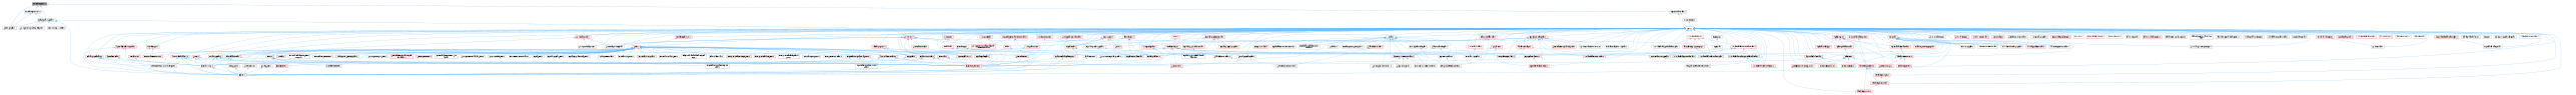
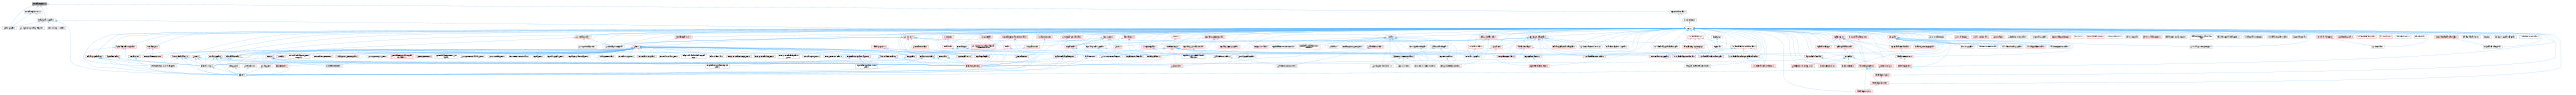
  digraph {
    node [color=red fillcolor="#FFF0F0" fontname=Helvetica fontsize=10 shape=box style=filled]
    edge [color=steelblue1 dir=back fontname=Helvetica fontsize=10 labelfontname=Helvetica labelfontsize=10 style=solid]
    n1 [color=gray40 fillcolor=grey60 fontcolor=black height=0.2 label="SourceLocation.h" width=0.4]
    n2 [color=grey40 fillcolor=white height=0.2 label="AssetManager.h" width=0.4]
    n3 [color=grey40 fillcolor=white height=0.2 label="SourceLocationUtils.h" width=0.4]
    n4 [color=grey40 fillcolor=white height=0.2 label="StreamableManager.h" width=0.4]
    n5 [color=grey40 fillcolor=white height=0.2 label="StatsSystemTypes.h" width=0.4]
    n6 [color=grey40 fillcolor=white height=0.2 label="AsyncActionHandleSaveGame.h" width=0.4]
    n7 [color=grey40 fillcolor=white height=0.2 label="CommonLazyWidget.h" width=0.4]
    n8 [color=grey40 fillcolor=white height=0.2 label="Engine.h" width=0.4]
    n9 [color=grey40 fillcolor=white height=0.2 label="GameplayCueManager.h" width=0.4]
    n10 [color=grey40 fillcolor=white height=0.2 label="DynamicStats.h" width=0.4]
    n11 [color=grey40 fillcolor=white height=0.2 label="Stats.h" width=0.4]
-   n12 [color=grey40 fillcolor=white height=0.2 label="AnimNotify_GameplayCue.h" width=0.4]
+   n12 [color=grey40 fillcolor=white height=0.2 label="AnimNotify_EngineStats.h" width=0.4]
    n13 [color=grey40 fillcolor=white height=0.2 label="GameplayAbilitiesDeveloper\lSettings.h" width=0.4]
    n14 [color=grey40 fillcolor=white height=0.2 label="AIPerceptionSystem.h" width=0.4]
    n15 [color=grey40 fillcolor=white height=0.2 label="AITypes.h" width=0.4]
    n16 [color=grey40 fillcolor=white height=0.2 label="AbilitySystemStats.h" width=0.4]
    n17 [height=0.2 label="Actor.h" width=0.4]
    n18 [height=0.2 label="GameStateBase.h" width=0.4]
    n19 [color=grey40 fillcolor=white height=0.2 label="HeterogeneousVolumeInterface.h" width=0.4]
    n20 [height=0.2 label="LandscapeProxy.h" width=0.4]
    n21 [color=grey40 fillcolor=white height=0.2 label="LevelBounds.h" width=0.4]
    n22 [height=0.2 label="PrimitiveComponent.h" width=0.4]
    n23 [color=grey40 fillcolor=white height=0.2 label="AnimNextAnimGraphStats.h" width=0.4]
    n24 [height=0.2 label="AnimNextStats.h" width=0.4]
    n25 [height=0.2 label="AnimPhysicsSolver.h" width=0.4]
    n26 [height=0.2 label="AnimStateMachineTypes.h" width=0.4]
    n27 [height=0.2 label="AnimStats.h" width=0.4]
    n28 [height=0.2 label="BonePose.h" width=0.4]
    n29 [color=grey40 fillcolor=white height=0.2 label="AnimationStreaming.h" width=0.4]
    n30 [height=0.2 label="AssetEditorViewportLayout.h" width=0.4]
    n31 [height=0.2 label="AssetThumbnail.h" width=0.4]
    n32 [height=0.2 label="Async.h" width=0.4]
    n33 [height=0.2 label="AsyncFileHandle.h" width=0.4]
    n34 [color=grey40 fillcolor=white height=0.2 label="AudioStreamingCache.h" width=0.4]
    n35 [height=0.2 label="TextureResource.h" width=0.4]
    n36 [color=grey40 fillcolor=white height=0.2 label="AsyncPackageLoader.h" width=0.4]
    n37 [height=0.2 label="AsyncWork.h" width=0.4]
    n38 [height=0.2 label="AudioDecompress.h" width=0.4]
    n39 [height=0.2 label="Core.h" width=0.4]
    n40 [height=0.2 label="CoreSharedPCH.h" width=0.4]
    n41 [height=0.2 label="AsyncActionHandleSaveGame\lMeshComponent.h" width=0.4]
    n42 [color=grey40 fillcolor=white height=0.2 label="StatsFile.h" width=0.4]
    n43 [height=0.2 label="Audio.h" width=0.4]
    n44 [height=0.2 label="AudioThread.h" width=0.4]
    n45 [color=grey40 fillcolor=white height=0.2 label="AutoDestroySubsystem.h" width=0.4]
    n46 [color=grey40 fillcolor=white height=0.2 label="AvoidanceManager.h" width=0.4]
    n47 [height=0.2 label="BehaviorTreeTypes.h" width=0.4]
    n48 [height=0.2 label="EnvQueryTypes.h" width=0.4]
    n49 [color=grey40 fillcolor=white height=0.2 label="EnvQueryManager.h" width=0.4]
    n50 [height=0.2 label="BlueprintActionDatabase.h" width=0.4]
    n51 [height=0.2 label="BlueprintEditor.h" width=0.4]
    n52 [height=0.2 label="BlueprintEditorUtils.h" width=0.4]
    n53 [height=0.2 label="BlueprintGeneratedClass.h" width=0.4]
    n54 [height=0.2 label="BlueprintUtilities.h" width=0.4]
    n55 [height=0.2 label="ChaosUserDataPTStats.h" width=0.4]
    n56 [color=grey40 fillcolor=white height=0.2 label="Collision.h" width=0.4]
    n57 [height=0.2 label="CompilerResultsLog.h" width=0.4]
    n58 [color=grey40 fillcolor=white height=0.2 label="ComponentUtils.h" width=0.4]
    n59 [height=0.2 label="SpawnActor.h" width=0.4]
    n60 [height=0.2 label="ShaderCompilerCore.h" width=0.4]
    n61 [height=0.2 label="ShaderCore.h" width=0.4]
    n62 [color=grey40 fillcolor=white height=0.2 label="CrowdManager.h" width=0.4]
    n63 [height=0.2 label="DrawElementCoreTypes.h" width=0.4]
    n64 [height=0.2 label="RenderingCommon.h" width=0.4]
    n65 [height=0.2 label="ElementBatcher.h" width=0.4]
    n66 [height=0.2 label="DynamicRenderScaling.h" width=0.4]
    n67 [height=0.2 label="RenderGraphEvent.h" width=0.4]
    n68 [height=0.2 label="RenderGraphBuilder.h" width=0.4]
    n69 [height=0.2 label="RenderGraphUtils.h" width=0.4]
    n70 [height=0.2 label="RenderGraphPass.h" width=0.4]
    n71 [color=grey40 fillcolor=white height=0.2 label="EngineStats.h" width=0.4]
    n72 [height=0.2 label="FastReferenceCollector.h" width=0.4]
    n73 [height=0.2 label="FindInBlueprintManager.h" width=0.4]
    n74 [color=grey40 fillcolor=white height=0.2 label="ReplaceNodeReferencesHelper.h" width=0.4]
    n75 [color=grey40 fillcolor=white height=0.2 label="GPUSkinCache.h" width=0.4]
    n76 [height=0.2 label="GPUSkinVertexFactory.h" width=0.4]
    n77 [height=0.2 label="GameplayAbilitiesModule.h" width=0.4]
    n78 [height=0.2 label="GameplayTagContainer.h" width=0.4]
    n79 [height=0.2 label="GameplayTagsManager.h" width=0.4]
    n80 [height=0.2 label="GarbageCollection.h" width=0.4]
-   n81 [height=0.2 label="ActorDescContainerInstance.h" width=0.4]
+   n81 [height=0.2 label="GenericAccessibleInterfaces.h" width=0.4]
    n82 [color=grey40 fillcolor=white height=0.2 label="GenericGrowableAllocator.h" width=0.4]
    n83 [color=grey40 fillcolor=white height=0.2 label="GenericPlatformMemoryPool\lStats.h" width=0.4]
    n84 [color=grey40 fillcolor=white height=0.2 label="GeometryCacheVertexFactory.h" width=0.4]
    n85 [color=grey40 fillcolor=white height=0.2 label="GroomBindingCompiler.h" width=0.4]
    n86 [height=0.2 label="IMovieSceneTaskScheduler.h" width=0.4]
    n87 [color=grey40 fillcolor=white height=0.2 label="ImmediatePhysicsStats.h" width=0.4]
    n88 [height=0.2 label="InstancedStaticMesh.h" width=0.4]
    n89 [height=0.2 label="InstancedStaticMeshComponent.h" width=0.4]
    n90 [color=grey40 fillcolor=white height=0.2 label="KismetReinstanceUtilities.h" width=0.4]
    n91 [color=grey40 fillcolor=white height=0.2 label="LoadTimeTracker.h" width=0.4]
    n92 [height=0.2 label="LowLevelMemStats.h" width=0.4]
    n93 [color=grey40 fillcolor=white height=0.2 label="MallocBinned.h" width=0.4]
    n94 [color=grey40 fillcolor=white height=0.2 label="MallocBinnedCommonUtils.h" width=0.4]
    n95 [height=0.2 label="MappedFileHandle.h" width=0.4]
    n96 [height=0.2 label="MovieSceneBlendType.h" width=0.4]
    n97 [height=0.2 label="MovieSceneEntitySystem.h" width=0.4]
    n98 [height=0.2 label="MovieSceneEntitySystemTypes.h" width=0.4]
    n99 [height=0.2 label="MovieScenePropertyRegistry.h" width=0.4]
    n100 [height=0.2 label="MovieSceneSystemTaskDependencies.h" width=0.4]
    n101 [height=0.2 label="MovieSceneFwd.h" width=0.4]
    n102 [color=grey40 fillcolor=white height=0.2 label="MovieSceneParameterTemplate.h" width=0.4]
    n103 [height=0.2 label="MovieScenePropertyTemplate.h" width=0.4]
    n104 [height=0.2 label="PersistentEvaluationData.h" width=0.4]
    n105 [height=0.2 label="NetSerialization.h" width=0.4]
    n106 [height=0.2 label="ParallelFor.h" width=0.4]
    n107 [height=0.2 label="ParticleEmitter.h" width=0.4]
    n108 [height=0.2 label="ParticleEmitterInstances.h" width=0.4]
    n109 [height=0.2 label="PhysicsPublic.h" width=0.4]
    n110 [height=0.2 label="PrimitiveSceneProxy.h" width=0.4]
    n111 [color=grey40 fillcolor=white height=0.2 label="QueuedThreadPoolWrapper.h" width=0.4]
    n112 [height=0.2 label="RHIStaticStates.h" width=0.4]
    n113 [height=0.2 label="RealtimeGPUProfiler.h" width=0.4]
    n114 [color=grey40 fillcolor=white height=0.2 label="RemoteConfigIni.h" width=0.4]
    n115 [color=grey40 fillcolor=white height=0.2 label="RenderCore.h" width=0.4]
    n116 [height=0.2 label="RenderingThread.h" width=0.4]
-   n117 [height=0.2 label="Settings.h" width=0.4]
+   n117 [height=0.2 label="SWidget.h" width=0.4]
    n118 [height=0.2 label="SceneManagement.h" width=0.4]
    n119 [height=0.2 label="Script.h" width=0.4]
    n120 [height=0.2 label="UObjectGlobals.h" width=0.4]
    n121 [height=0.2 label="UObjectBaseUtility.h" width=0.4]
    n122 [height=0.2 label="SecureHash.h" width=0.4]
    n123 [color=grey40 fillcolor=white height=0.2 label="ShaderPipelineCache.h" width=0.4]
    n124 [color=grey40 fillcolor=white height=0.2 label="SkeletalRenderPublic.h" width=0.4]
    n125 [color=grey40 fillcolor=white height=0.2 label="SkinWeightProfileManager.h" width=0.4]
    n126 [height=0.2 label="SkinnedAssetCompiler.h" width=0.4]
    n127 [height=0.2 label="SlateGlobals.h" width=0.4]
    n128 [height=0.2 label="SlateShaderResource.h" width=0.4]
    n129 [height=0.2 label="SlateTextureData.h" width=0.4]
    n130 [color=grey40 fillcolor=white height=0.2 label="Stats2.h" width=0.4]
    n131 [color=grey40 fillcolor=white height=0.2 label="StatsData.h" width=0.4]
    n132 [height=0.2 label="TaskGraphInterfaces.h" width=0.4]
    n133 [height=0.2 label="VirtualTexturing.h" width=0.4]
    n134 [color=grey40 fillcolor=white height=0.2 label="TickTaskManagerInterface.h" width=0.4]
    n135 [height=0.2 label="Tickable.h" width=0.4]
    n136 [color=grey40 fillcolor=white height=0.2 label="ViewportStatsSubsystem.h" width=0.4]
    n137 [height=0.2 label="TickableObjectRenderThread.h" width=0.4]
    n138 [height=0.2 label="TimerManager.h" width=0.4]
    n139 [height=0.2 label="UObjectHash.h" width=0.4]
    n140 [color=grey40 fillcolor=white height=0.2 label="VideoRecordingSystem.h" width=0.4]
    n141 [height=0.2 label="VisualLogger.h" width=0.4]
    n142 [height=0.2 label="WorldPartitionLog.h" width=0.4]
    n143 [color=grey40 fillcolor=white height=0.2 label="AIPerceptionComponent.h" width=0.4]
    n144 [color=grey40 fillcolor=white height=0.2 label="AIAsyncTaskBlueprintProxy.h" width=0.4]
    n145 [height=0.2 label="AIController.h" width=0.4]
    n146 [color=grey40 fillcolor=white height=0.2 label="AIHelpers.h" width=0.4]
    n147 [height=0.2 label="AIPerceptionTypes.h" width=0.4]
    n148 [color=grey40 fillcolor=white height=0.2 label="AIResourceInterface.h" width=0.4]
    n149 [color=grey40 fillcolor=white height=0.2 label="BrainComponent.h" width=0.4]
    n150 [color=grey40 height=0.2 label="BehaviorTreeComponent.h" width=0.4]
    n151 [height=0.2 label="PathFollowingComponent.h" width=0.4]
-   n152 [color=grey40 fillcolor=white height=0.2 label="AITask_Tickable.h" width=0.4]
+   n152 [color=grey40 fillcolor=white height=0.2 label="AITask_MoveTo.h" width=0.4]
    n153 [color=grey40 fillcolor=white height=0.2 label="CrowdFollowingComponent.h" width=0.4]
    n154 [color=grey40 fillcolor=white height=0.2 label="BTDecorator_IsAtLocation.h" width=0.4]
    n155 [height=0.2 label="BTTask_MoveTo.h" width=0.4]
    n156 [color=grey40 fillcolor=white height=0.2 label="CrowdAgentInterface.h" width=0.4]
    n157 [color=grey40 fillcolor=white height=0.2 label="StateTreeCommonConditions.h" width=0.4]
    n158 [color=grey40 fillcolor=white height=0.2 label="StateTreeNodeDescription\lHelpers.h" width=0.4]
    n159 [color=grey40 fillcolor=white height=0.2 label="AbilityTask_SpawnActor.h" width=0.4]
    n160 [height=0.2 label="ActorDescContainerInstance\lCollection.h" width=0.4]
    n161 [height=0.2 label="ActorDescList.h" width=0.4]
    n162 [height=0.2 label="ActorDragDropOp.h" width=0.4]
    n163 [color=grey40 fillcolor=white height=0.2 label="ActorElementEditorCopyAnd\lPaste.h" width=0.4]
    n164 [color=grey40 fillcolor=white height=0.2 label="AmbientSound.h" width=0.4]
    n165 [color=grey40 fillcolor=white height=0.2 label="AnimationEditorPreviewActor.h" width=0.4]
    n166 [color=grey40 fillcolor=white height=0.2 label="BandwidthTestActor.h" width=0.4]
    n167 [color=grey40 fillcolor=white height=0.2 label="BoundsCopyComponent.h" width=0.4]
    n168 [height=0.2 label="Brush.h" width=0.4]
    n169 [color=grey40 fillcolor=white height=0.2 label="DlgReferenceTree.h" width=0.4]
    n170 [height=0.2 label="EditorEngine.h" width=0.4]
    n171 [height=0.2 label="EngineSharedPCH.h" width=0.4]
    n172 [color=grey40 fillcolor=white height=0.2 label="CableActor.h" width=0.4]
    n173 [color=grey40 fillcolor=white height=0.2 label="CacheManagerActor.h" width=0.4]
    n174 [color=grey40 fillcolor=white height=0.2 label="CameraActor.h" width=0.4]
    n175 [color=grey40 fillcolor=white height=0.2 label="CameraShakeSourceActor.h" width=0.4]
    n176 [color=grey40 fillcolor=white height=0.2 label="ChaosDeformableCollisions\lActor.h" width=0.4]
    n177 [color=grey40 fillcolor=white height=0.2 label="ChaosDeformableConstraints\lActor.h" width=0.4]
    n178 [height=0.2 label="ChaosDeformableSolverActor.h" width=0.4]
    n179 [height=0.2 label="Character.h" width=0.4]
    n180 [color=grey40 fillcolor=white height=0.2 label="EngineMinimal.h" width=0.4]
    n181 [color=grey40 fillcolor=white height=0.2 label="CinematicExporter.h" width=0.4]
    n182 [color=grey40 fillcolor=white height=0.2 label="ClusterUnionActor.h" width=0.4]
    n183 [height=0.2 label="ComponentEditorUtils.h" width=0.4]
    n184 [height=0.2 label="ComponentVisualizer.h" width=0.4]
    n185 [color=grey40 fillcolor=white height=0.2 label="ControlPointMeshActor.h" width=0.4]
    n186 [height=0.2 label="Controller.h" width=0.4]
    n187 [color=grey40 fillcolor=white height=0.2 label="DecalActor.h" width=0.4]
    n188 [color=grey40 fillcolor=white height=0.2 label="DefaultLevelSequenceInstance\lData.h" width=0.4]
    n189 [color=grey40 fillcolor=white height=0.2 label="DemoNetDriver.h" width=0.4]
    n190 [height=0.2 label="DisplayClusterLightCardActor.h" width=0.4]
    n191 [height=0.2 label="DisplayClusterRootActor.h" width=0.4]
    n192 [color=grey40 fillcolor=white height=0.2 label="DisplayClusterTestPatterns\lActor.h" width=0.4]
    n193 [color=grey40 fillcolor=white height=0.2 label="DocumentationActor.h" width=0.4]
    n194 [color=grey40 fillcolor=white height=0.2 label="EditorActorSubsystem.h" width=0.4]
    n195 [height=0.2 label="Emitter.h" width=0.4]
    n196 [height=0.2 label="EngineUtils.h" width=0.4]
    n197 [color=grey40 fillcolor=white height=0.2 label="EnvQueryGenerator_Actors\lOfClass.h" width=0.4]
    n198 [color=grey40 fillcolor=white height=0.2 label="ExportTextDragDropOp.h" width=0.4]
    n199 [height=0.2 label="ExternalDirtyActorsTracker.h" width=0.4]
    n1 -> n2
    n1 -> n3
    n1 -> n4
    n1 -> n5
    n3 -> n2
    n3 -> n4
    n4 -> n2
    n4 -> n6
    n4 -> n7
    n4 -> n8
    n4 -> n9
    n5 -> n10
    n5 -> n11
    n9 -> n12
    n9 -> n13
    n10 -> n11
    n11 -> n14
    n11 -> n15
    n11 -> n16
    n11 -> n17
    n11 -> n18
    n11 -> n19
    n11 -> n20
    n11 -> n21
    n11 -> n22
    n11 -> n23
    n11 -> n24
    n11 -> n25
    n11 -> n26
    n11 -> n27
    n11 -> n28
    n11 -> n29
    n11 -> n30
    n11 -> n31
    n11 -> n32
    n11 -> n33
    n11 -> n34
    n11 -> n35
    n11 -> n36
    n11 -> n37
    n11 -> n38
    n11 -> n39
    n11 -> n40
    n11 -> n41
    n11 -> n42
    n11 -> n43
    n11 -> n44
    n11 -> n45
    n11 -> n46
    n11 -> n47
    n11 -> n48
    n11 -> n49
    n11 -> n50
    n11 -> n51
    n11 -> n52
    n11 -> n53
    n11 -> n54
    n11 -> n55
    n11 -> n56
    n11 -> n57
    n11 -> n58
    n11 -> n59
    n11 -> n60
    n11 -> n61
    n11 -> n62
    n11 -> n63
    n11 -> n64
    n11 -> n65
    n11 -> n66
    n11 -> n67
    n11 -> n68
    n11 -> n69
    n11 -> n70
    n11 -> n71
    n11 -> n72
    n11 -> n73
    n11 -> n74
    n11 -> n75
    n11 -> n76
    n11 -> n77
    n11 -> n78
    n11 -> n79
    n11 -> n80
    n11 -> n81
    n11 -> n82
    n11 -> n83
    n11 -> n84
    n11 -> n85
    n11 -> n86
    n11 -> n87
    n11 -> n88
    n11 -> n89
    n11 -> n90
    n11 -> n91
    n11 -> n92
    n11 -> n93
    n11 -> n94
    n11 -> n95
    n11 -> n96
    n11 -> n97
    n11 -> n98
    n11 -> n99
    n11 -> n100
    n11 -> n101
    n11 -> n102
    n11 -> n103
    n11 -> n104
    n11 -> n105
    n11 -> n106
    n11 -> n107
    n11 -> n108
    n11 -> n109
    n11 -> n110
    n11 -> n111
    n11 -> n112
    n11 -> n113
    n11 -> n114
    n11 -> n115
    n11 -> n116
    n11 -> n117
    n11 -> n118
    n11 -> n119
    n11 -> n120
    n11 -> n121
    n11 -> n122
    n11 -> n123
    n11 -> n124
    n11 -> n125
    n11 -> n126
    n11 -> n127
    n11 -> n128
    n11 -> n129
    n11 -> n130
    n11 -> n131
    n11 -> n132
    n11 -> n133
    n11 -> n134
    n11 -> n135
    n11 -> n136
    n11 -> n137
    n11 -> n138
    n11 -> n139
    n11 -> n140
    n11 -> n141
    n11 -> n142
    n14 -> n143
    n15 -> n144
    n15 -> n145
    n15 -> n146
    n15 -> n147
    n15 -> n148
    n15 -> n149
    n15 -> n150
    n15 -> n151
    n15 -> n152
    n15 -> n153
    n15 -> n154
    n15 -> n155
    n15 -> n156
    n15 -> n157
    n15 -> n158
    n17 -> n18
    n17 -> n19
    n17 -> n20
    n17 -> n21
    n17 -> n22
    n17 -> n159
    n17 -> n160
    n17 -> n161
    n17 -> n162
    n17 -> n163
    n17 -> n164
    n17 -> n165
    n17 -> n166
    n17 -> n167
    n17 -> n168
    n17 -> n169
    n17 -> n170
    n17 -> n171
    n17 -> n172
    n17 -> n173
    n17 -> n174
    n17 -> n175
    n17 -> n176
    n17 -> n177
    n17 -> n178
    n17 -> n179
    n17 -> n180
    n17 -> n181
    n17 -> n182
    n17 -> n183
    n17 -> n184
    n17 -> n185
    n17 -> n186
    n17 -> n187
    n17 -> n188
    n17 -> n189
    n17 -> n190
    n17 -> n191
    n17 -> n192
    n17 -> n193
    n17 -> n194
    n17 -> n195
    n17 -> n196
    n17 -> n197
    n17 -> n198
    n17 -> n199
    n21 -> n8
    n22 -> n171
    n22 -> n180
    n24 -> n23
    n26 -> n171
    n27 -> n28
    n27 -> n171
    n28 -> n171
    n33 -> n29
    n33 -> n34
    n33 -> n35
    n35 -> n8
    n35 -> n171
    n35 -> n180
    n37 -> n20
    n37 -> n29
    n37 -> n34
    n37 -> n35
    n37 -> n38
    n37 -> n39
    n37 -> n40
    n37 -> n41
    n37 -> n42
    n39 -> n8
    n43 -> n8
    n43 -> n171
    n43 -> n180
    n47 -> n48
    n47 -> n150
    n48 -> n49
    n53 -> n8
    n53 -> n171
    n54 -> n8
    n54 -> n171
    n54 -> n180
    n59 -> n32
    n59 -> n39
    n59 -> n40
    n59 -> n60
    n59 -> n61
    n61 -> n60
    n61 -> n171
    n63 -> n64
    n64 -> n31
    n64 -> n65
    n66 -> n67
    n67 -> n68
    n67 -> n69
    n67 -> n70
    n68 -> n69
    n70 -> n68
    n71 -> n8
    n71 -> n22
    n71 -> n171
    n73 -> n74
    n77 -> n13
    n78 -> n9
    n78 -> n13
    n78 -> n79
    n78 -> n150
    n80 -> n72
    n89 -> n8
    n89 -> n41
    n89 -> n88
    n92 -> n93
    n98 -> n86
    n98 -> n97
    n98 -> n99
    n98 -> n100
    n100 -> n99
    n101 -> n98
    n101 -> n102
    n101 -> n103
    n101 -> n104
    n104 -> n103
    n105 -> n171
    n105 -> n179
    n106 -> n40
    n106 -> n72
    n107 -> n180
    n108 -> n8
    n108 -> n107
    n108 -> n180
    n110 -> n8
    n110 -> n19
    n110 -> n171
    n110 -> n180
    n112 -> n171
    n113 -> n67
    n116 -> n88
    n116 -> n113
    n116 -> n171
    n117 -> n30
    n117 -> n31
    n117 -> n51
    n117 -> n52
    n118 -> n8
    n118 -> n19
    n118 -> n180
    n119 -> n120
    n120 -> n14
    n120 -> n22
    n120 -> n36
    n120 -> n73
    n120 -> n80
    n120 -> n97
    n120 -> n145
    n120 -> n170
    n120 -> n179
    n121 -> n17
    n122 -> n40
    n122 -> n60
    n122 -> n61
    n127 -> n63
    n127 -> n64
    n127 -> n65
    n127 -> n117
    n127 -> n128
    n127 -> n129
    n128 -> n117
    n131 -> n42
    n132 -> n32
    n132 -> n40
    n132 -> n72
    n132 -> n81
    n132 -> n94
    n132 -> n97
    n132 -> n100
    n132 -> n106
    n132 -> n111
    n132 -> n112
    n132 -> n116
    n132 -> n133
    n133 -> n35
    n135 -> n8
    n135 -> n21
    n135 -> n50
    n135 -> n51
    n135 -> n62
    n135 -> n85
    n135 -> n125
    n135 -> n126
    n135 -> n136
    n135 -> n171
    n137 -> n123
    n138 -> n8
    n138 -> n170
    n138 -> n171
    n138 -> n180
    n139 -> n183
    n139 -> n196
    n141 -> n171
    n142 -> n161
    n147 -> n14
    n147 -> n143
    n148 -> n149
    n148 -> n151
    n149 -> n150
    n151 -> n144
    n151 -> n152
    n151 -> n153
    n156 -> n153
    n164 -> n8
    n168 -> n8
    n168 -> n169
    n168 -> n170
    n168 -> n171
    n174 -> n8
    n178 -> n176
    n178 -> n177
    n179 -> n180
    n180 -> n8
    n186 -> n145
    n186 -> n171
    n186 -> n180
    n187 -> n8
    n196 -> n8
  }
